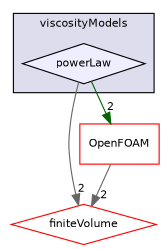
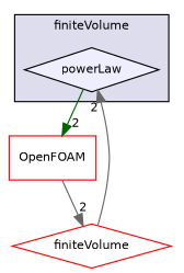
  digraph {
    compound=true
    node [fontname=Helvetica fontsize=10 shape=diamond color=red]
    edge [color=gray40 headlabel=2 labeldistance=1.5 labelfontname=Helvetica labelfontsize=10]
    n1 [fillcolor="#eeeeff" label=powerLaw pencolor=black style=filled color=""]
    n2 [label=finiteVolume]
    n3 [label=OpenFOAM shape=box]
    subgraph cluster_1 {
      bgcolor="#ddddee"
      fontname=Helvetica
      fontsize=10
-     label=viscosityModels
+     label=finiteVolume
      pencolor=black
      n1
    }
-   n1 -> n2
+   n2 -> n1
    n1 -> n3 [color=darkgreen]
    n3 -> n2
  }
